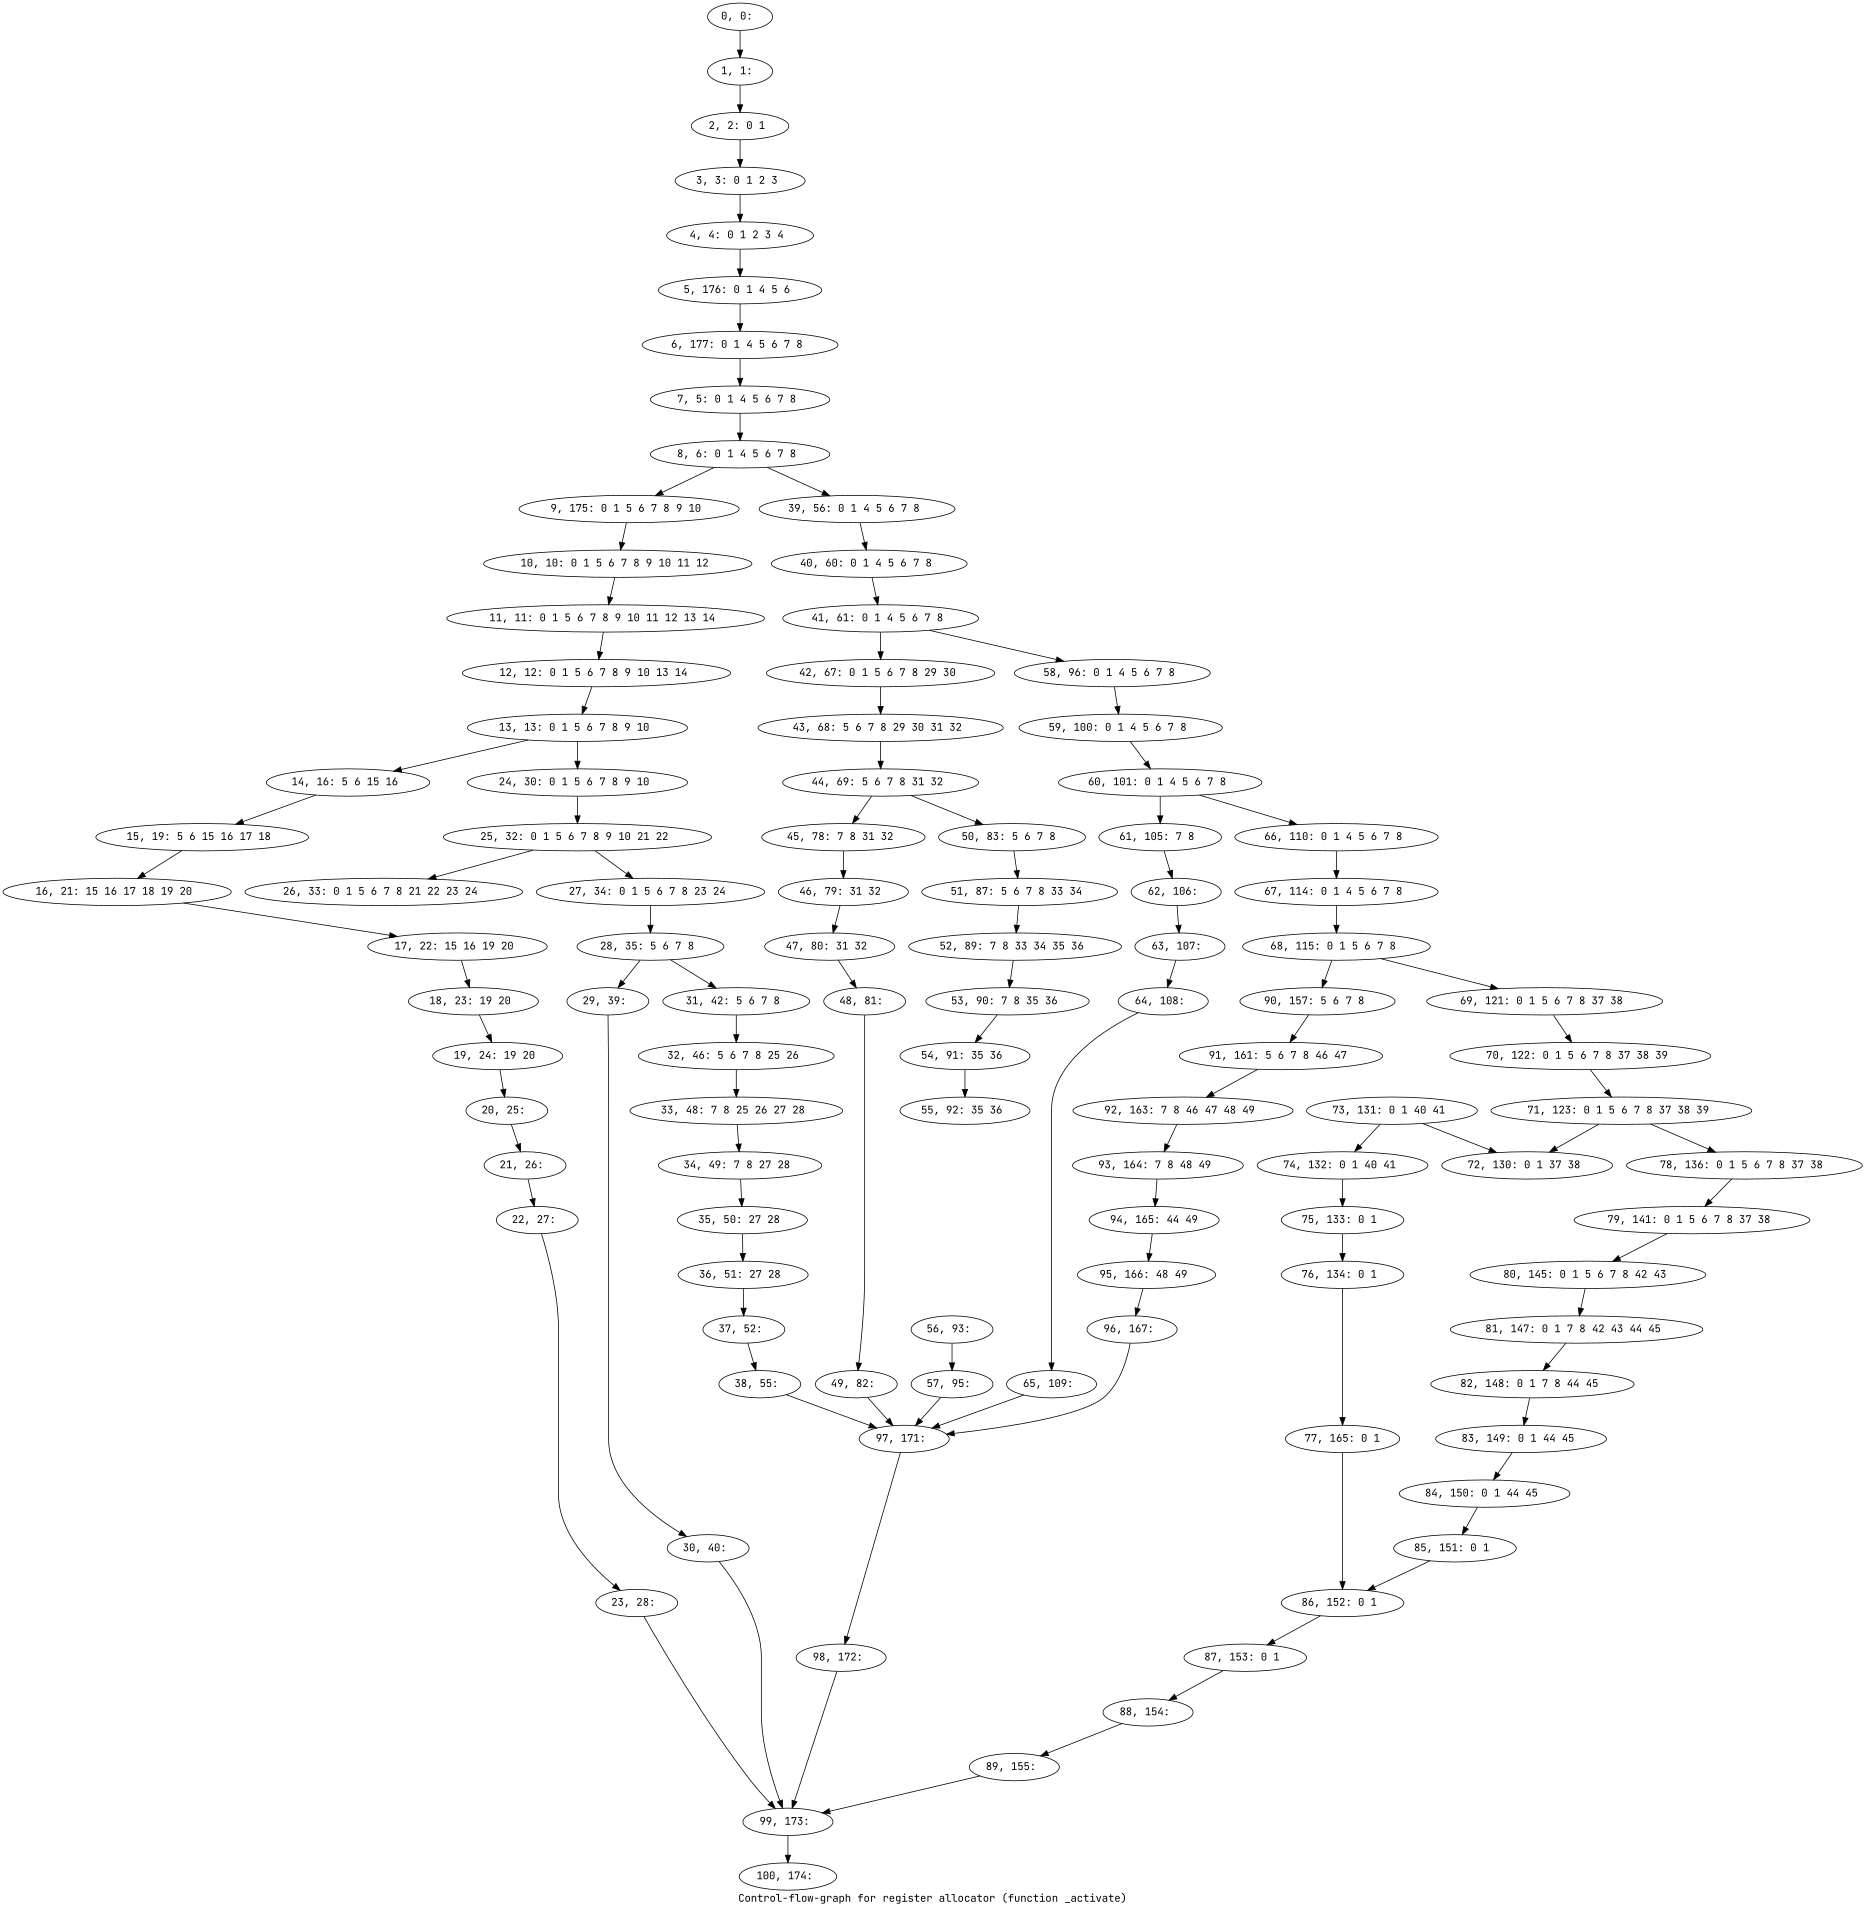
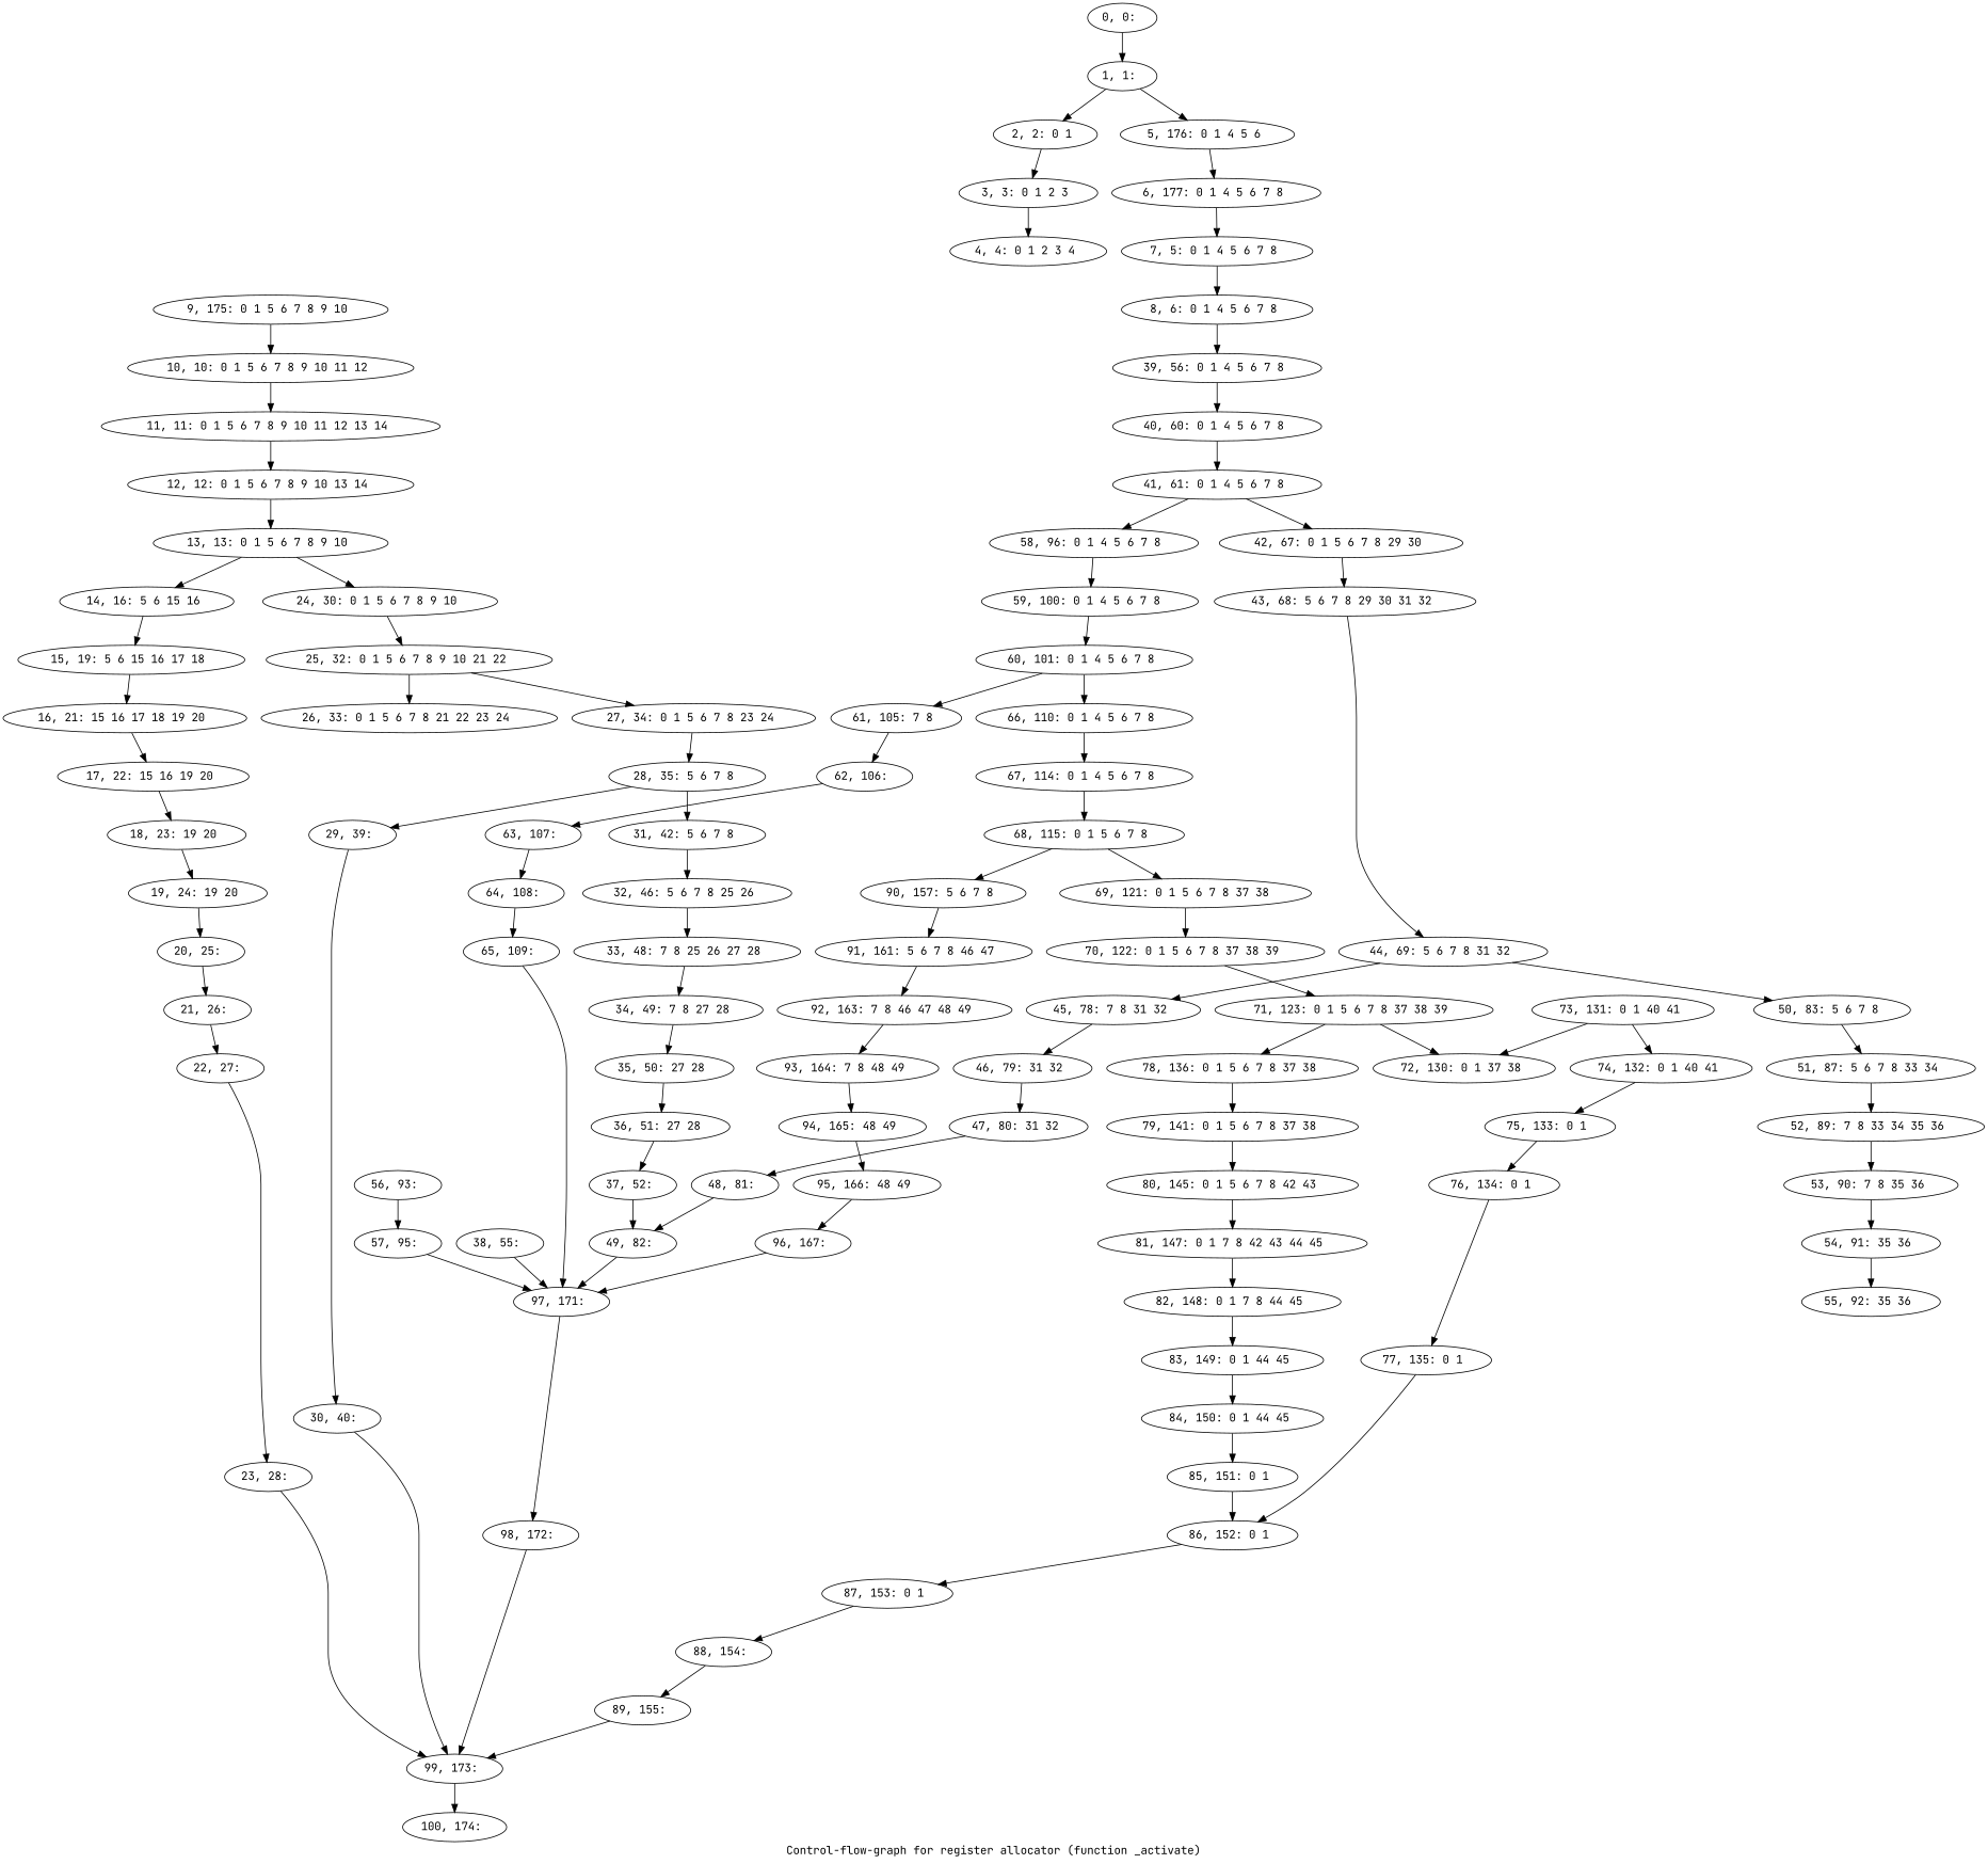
  digraph {
    fontname="JetBrains Mono"
    label="Control-flow-graph for register allocator (function _activate)"
    node [fontname="JetBrains Mono"]
    edge [fontname="JetBrains Mono"]
    n1 [label="0, 0: "]
    n2 [label="1, 1: "]
    n3 [label="2, 2: 0 1 "]
    n4 [label="3, 3: 0 1 2 3 "]
    n5 [label="4, 4: 0 1 2 3 4 "]
    n6 [label="5, 176: 0 1 4 5 6 "]
    n7 [label="6, 177: 0 1 4 5 6 7 8 "]
    n8 [label="7, 5: 0 1 4 5 6 7 8 "]
    n9 [label="8, 6: 0 1 4 5 6 7 8 "]
    n10 [label="9, 175: 0 1 5 6 7 8 9 10 "]
    n11 [label="39, 56: 0 1 4 5 6 7 8 "]
    n12 [label="10, 10: 0 1 5 6 7 8 9 10 11 12 "]
    n13 [label="40, 60: 0 1 4 5 6 7 8 "]
    n14 [label="11, 11: 0 1 5 6 7 8 9 10 11 12 13 14 "]
    n15 [label="12, 12: 0 1 5 6 7 8 9 10 13 14 "]
    n16 [label="13, 13: 0 1 5 6 7 8 9 10 "]
    n17 [label="14, 16: 5 6 15 16 "]
    n18 [label="24, 30: 0 1 5 6 7 8 9 10 "]
    n19 [label="15, 19: 5 6 15 16 17 18 "]
    n20 [label="25, 32: 0 1 5 6 7 8 9 10 21 22 "]
    n21 [label="16, 21: 15 16 17 18 19 20 "]
    n22 [label="17, 22: 15 16 19 20 "]
    n23 [label="18, 23: 19 20 "]
    n24 [label="19, 24: 19 20 "]
    n25 [label="20, 25: "]
    n26 [label="21, 26: "]
    n27 [label="22, 27: "]
    n28 [label="23, 28: "]
    n29 [label="99, 173: "]
    n30 [label="100, 174: "]
    n31 [label="26, 33: 0 1 5 6 7 8 21 22 23 24 "]
    n32 [label="27, 34: 0 1 5 6 7 8 23 24 "]
    n33 [label="28, 35: 5 6 7 8 "]
    n34 [label="29, 39: "]
    n35 [label="31, 42: 5 6 7 8 "]
    n36 [label="30, 40: "]
    n37 [label="32, 46: 5 6 7 8 25 26 "]
    n38 [label="33, 48: 7 8 25 26 27 28 "]
    n39 [label="34, 49: 7 8 27 28 "]
    n40 [label="35, 50: 27 28 "]
    n41 [label="36, 51: 27 28 "]
    n42 [label="37, 52: "]
    n43 [label="38, 55: "]
    n44 [label="97, 171: "]
    n45 [label="98, 172: "]
    n46 [label="41, 61: 0 1 4 5 6 7 8 "]
    n47 [label="42, 67: 0 1 5 6 7 8 29 30 "]
    n48 [label="58, 96: 0 1 4 5 6 7 8 "]
    n49 [label="43, 68: 5 6 7 8 29 30 31 32 "]
    n50 [label="59, 100: 0 1 4 5 6 7 8 "]
    n51 [label="44, 69: 5 6 7 8 31 32 "]
    n52 [label="45, 78: 7 8 31 32 "]
    n53 [label="50, 83: 5 6 7 8 "]
    n54 [label="46, 79: 31 32 "]
    n55 [label="51, 87: 5 6 7 8 33 34 "]
    n56 [label="47, 80: 31 32 "]
    n57 [label="48, 81: "]
    n58 [label="49, 82: "]
    n59 [label="52, 89: 7 8 33 34 35 36 "]
    n60 [label="53, 90: 7 8 35 36 "]
    n61 [label="54, 91: 35 36 "]
    n62 [label="55, 92: 35 36 "]
    n63 [label="56, 93: "]
    n64 [label="57, 95: "]
    n65 [label="60, 101: 0 1 4 5 6 7 8 "]
    n66 [label="61, 105: 7 8 "]
    n67 [label="66, 110: 0 1 4 5 6 7 8 "]
    n68 [label="62, 106: "]
    n69 [label="67, 114: 0 1 4 5 6 7 8 "]
    n70 [label="63, 107: "]
    n71 [label="64, 108: "]
    n72 [label="65, 109: "]
    n73 [label="68, 115: 0 1 5 6 7 8 "]
    n74 [label="69, 121: 0 1 5 6 7 8 37 38 "]
    n75 [label="90, 157: 5 6 7 8 "]
    n76 [label="70, 122: 0 1 5 6 7 8 37 38 39 "]
    n77 [label="91, 161: 5 6 7 8 46 47 "]
    n78 [label="71, 123: 0 1 5 6 7 8 37 38 39 "]
    n79 [label="72, 130: 0 1 37 38 "]
    n80 [label="78, 136: 0 1 5 6 7 8 37 38 "]
    n81 [label="79, 141: 0 1 5 6 7 8 37 38 "]
    n82 [label="73, 131: 0 1 40 41 "]
    n83 [label="74, 132: 0 1 40 41 "]
    n84 [label="75, 133: 0 1 "]
    n85 [label="76, 134: 0 1 "]
-   n86 [label="77, 165: 0 1"]
+   n86 [label="77, 135: 0 1 "]
    n87 [label="86, 152: 0 1 "]
    n88 [label="87, 153: 0 1 "]
    n89 [label="80, 145: 0 1 5 6 7 8 42 43 "]
    n90 [label="81, 147: 0 1 7 8 42 43 44 45 "]
    n91 [label="82, 148: 0 1 7 8 44 45 "]
    n92 [label="83, 149: 0 1 44 45 "]
    n93 [label="84, 150: 0 1 44 45 "]
    n94 [label="85, 151: 0 1 "]
    n95 [label="88, 154: "]
    n96 [label="89, 155: "]
    n97 [label="92, 163: 7 8 46 47 48 49 "]
    n98 [label="93, 164: 7 8 48 49 "]
-   n99 [label="94, 165: 44 49"]
+   n99 [label="94, 165: 48 49 "]
    n100 [label="95, 166: 48 49 "]
    n101 [label="96, 167: "]
    n1 -> n2
    n2 -> n3
    n3 -> n4
    n4 -> n5
-   n5 -> n6
+   n2 -> n6
    n6 -> n7
    n7 -> n8
    n8 -> n9
-   n9 -> n10
    n9 -> n11
    n10 -> n12
    n11 -> n13
    n12 -> n14
    n13 -> n46
    n14 -> n15
    n15 -> n16
    n16 -> n17
    n16 -> n18
    n17 -> n19
    n18 -> n20
    n19 -> n21
    n20 -> n31
    n20 -> n32
    n21 -> n22
    n22 -> n23
    n23 -> n24
    n24 -> n25
    n25 -> n26
    n26 -> n27
    n27 -> n28
    n28 -> n29
    n29 -> n30
    n32 -> n33
    n33 -> n34
    n33 -> n35
    n34 -> n36
    n35 -> n37
    n36 -> n29
    n37 -> n38
    n38 -> n39
    n39 -> n40
    n40 -> n41
    n41 -> n42
-   n42 -> n43
+   n42 -> n58
    n43 -> n44
    n44 -> n45
    n45 -> n29
    n46 -> n47
    n46 -> n48
    n47 -> n49
    n48 -> n50
    n49 -> n51
    n50 -> n65
    n51 -> n52
    n51 -> n53
    n52 -> n54
    n53 -> n55
    n54 -> n56
    n55 -> n59
    n56 -> n57
    n57 -> n58
    n58 -> n44
    n59 -> n60
    n60 -> n61
    n61 -> n62
    n63 -> n64
    n64 -> n44
    n65 -> n66
    n65 -> n67
    n66 -> n68
    n67 -> n69
    n68 -> n70
    n69 -> n73
    n70 -> n71
    n71 -> n72
    n72 -> n44
    n73 -> n74
    n73 -> n75
    n74 -> n76
    n75 -> n77
    n76 -> n78
    n77 -> n97
    n78 -> n79
    n78 -> n80
    n80 -> n81
    n81 -> n89
    n82 -> n79
    n82 -> n83
    n83 -> n84
    n84 -> n85
    n85 -> n86
    n86 -> n87
    n87 -> n88
    n88 -> n95
    n89 -> n90
    n90 -> n91
    n91 -> n92
    n92 -> n93
    n93 -> n94
    n94 -> n87
    n95 -> n96
    n96 -> n29
    n97 -> n98
    n98 -> n99
    n99 -> n100
    n100 -> n101
    n101 -> n44
  }
